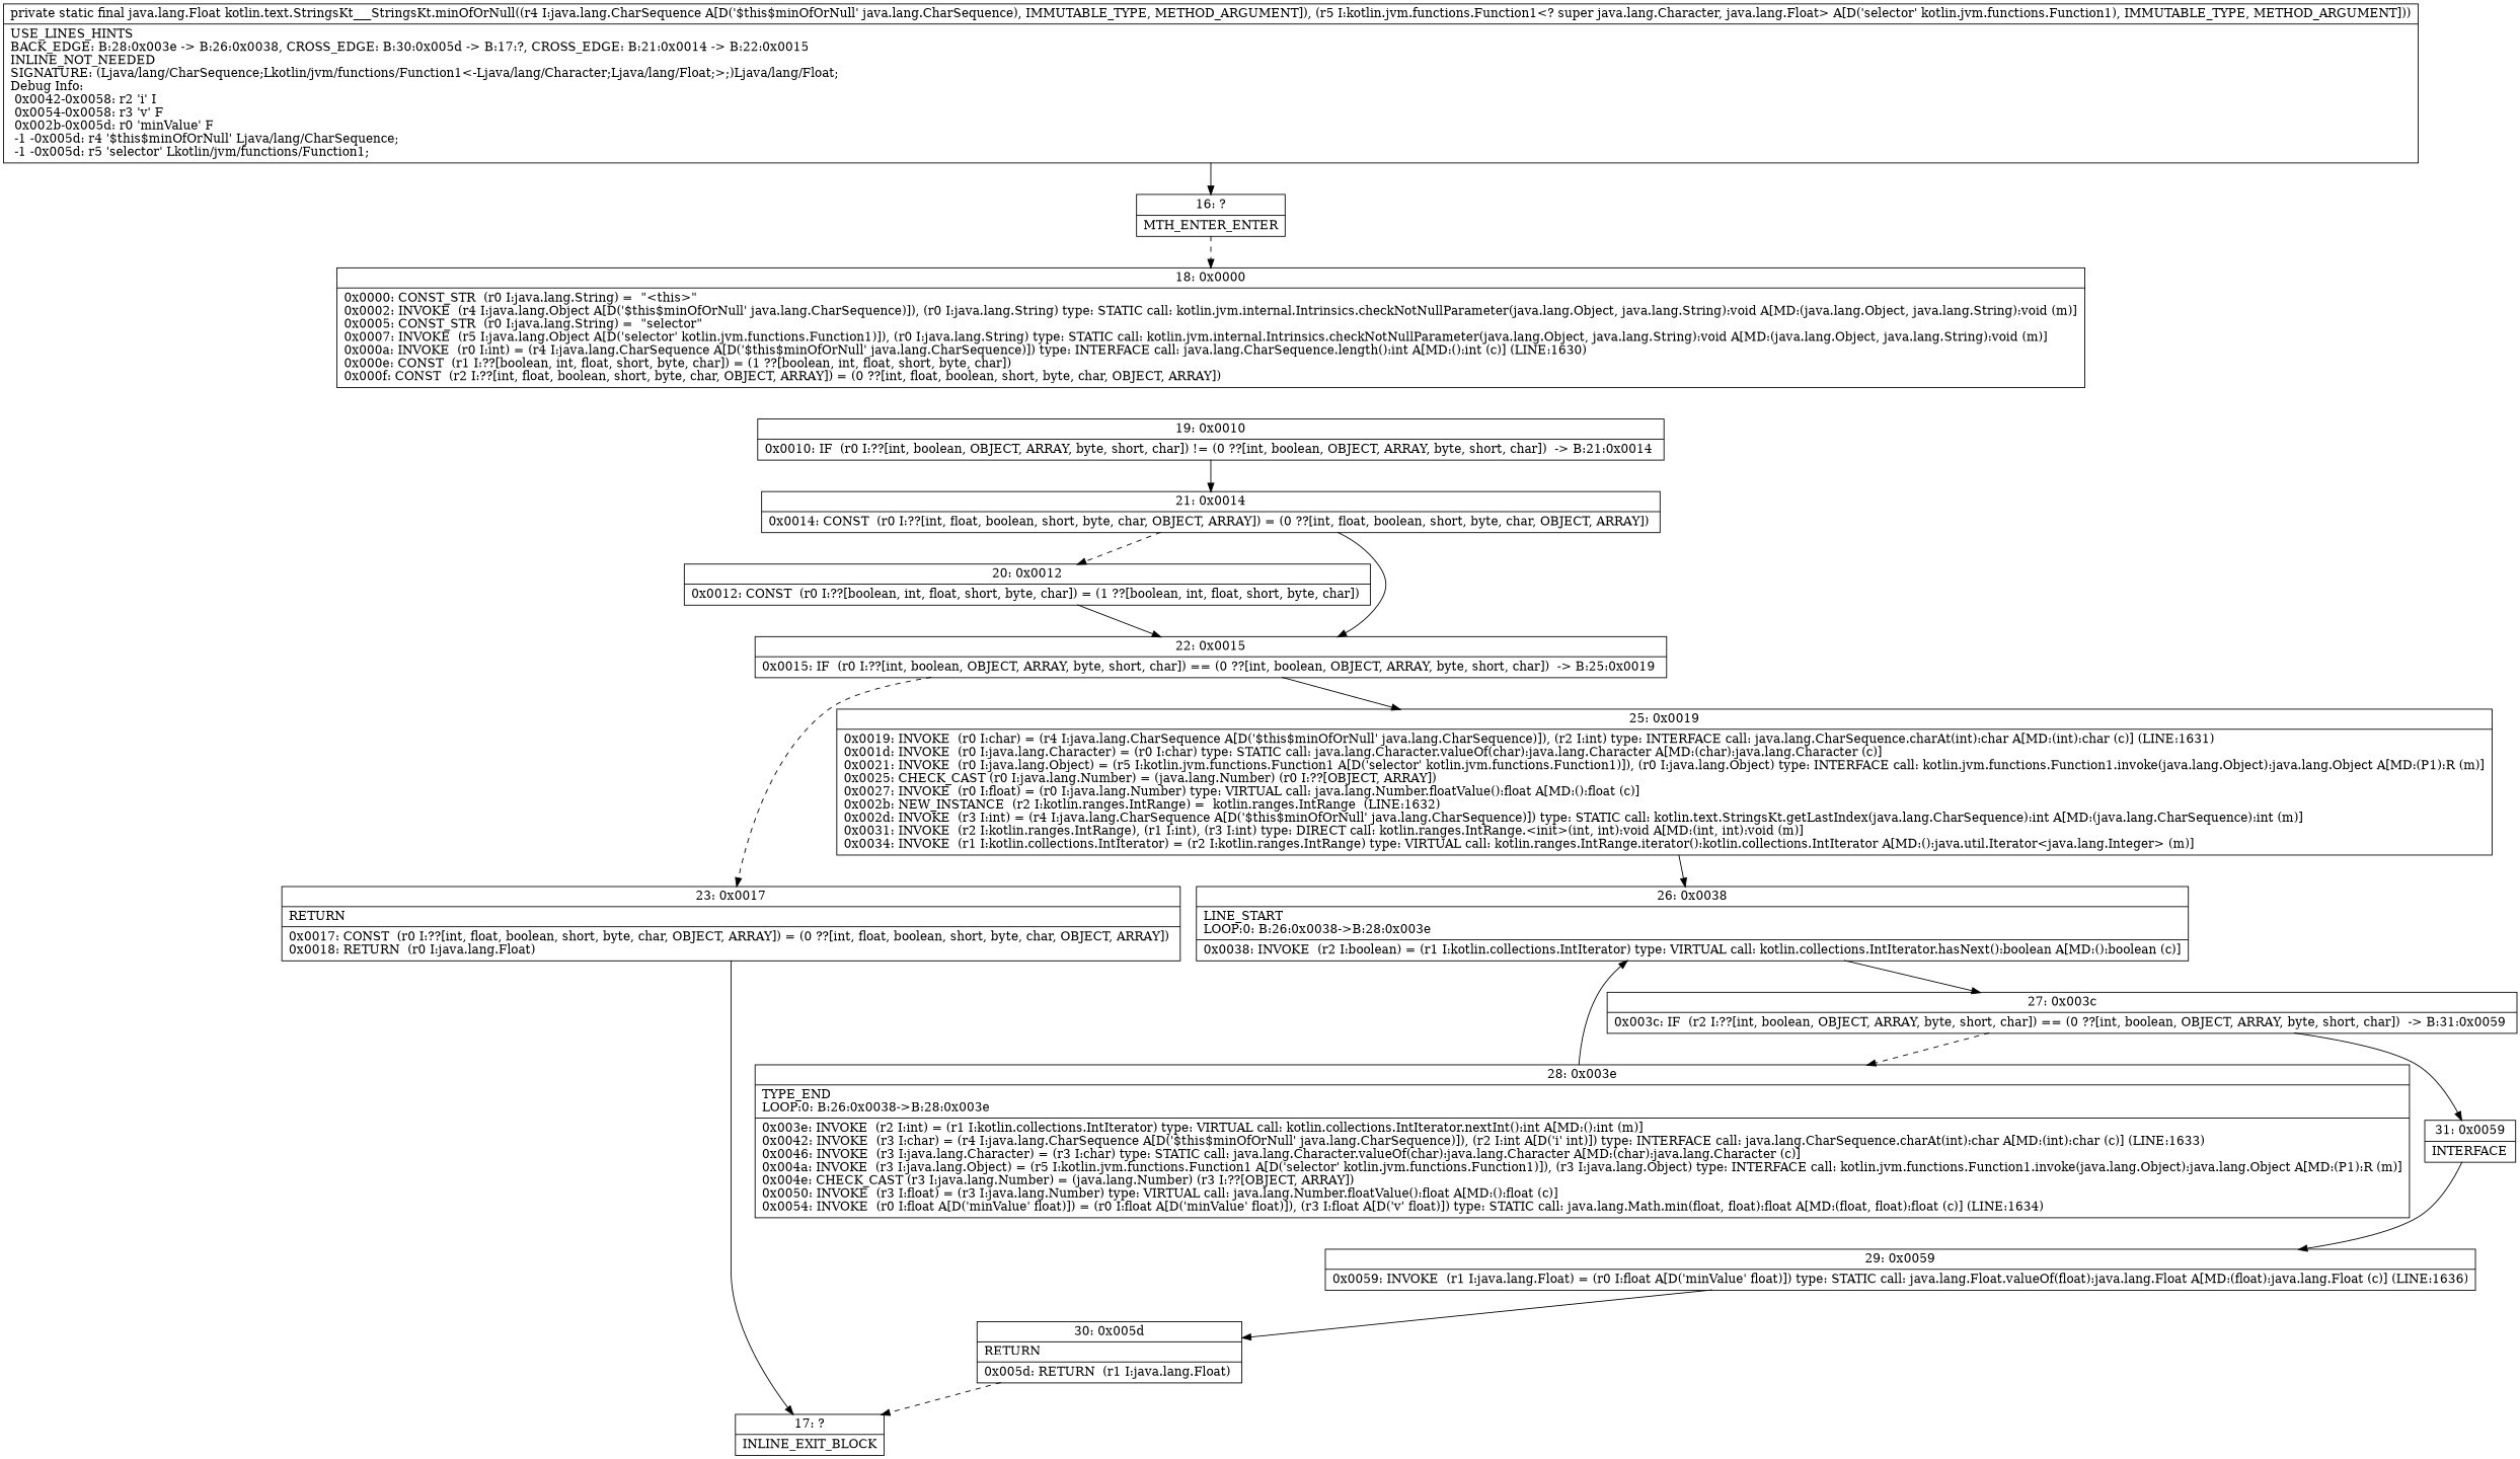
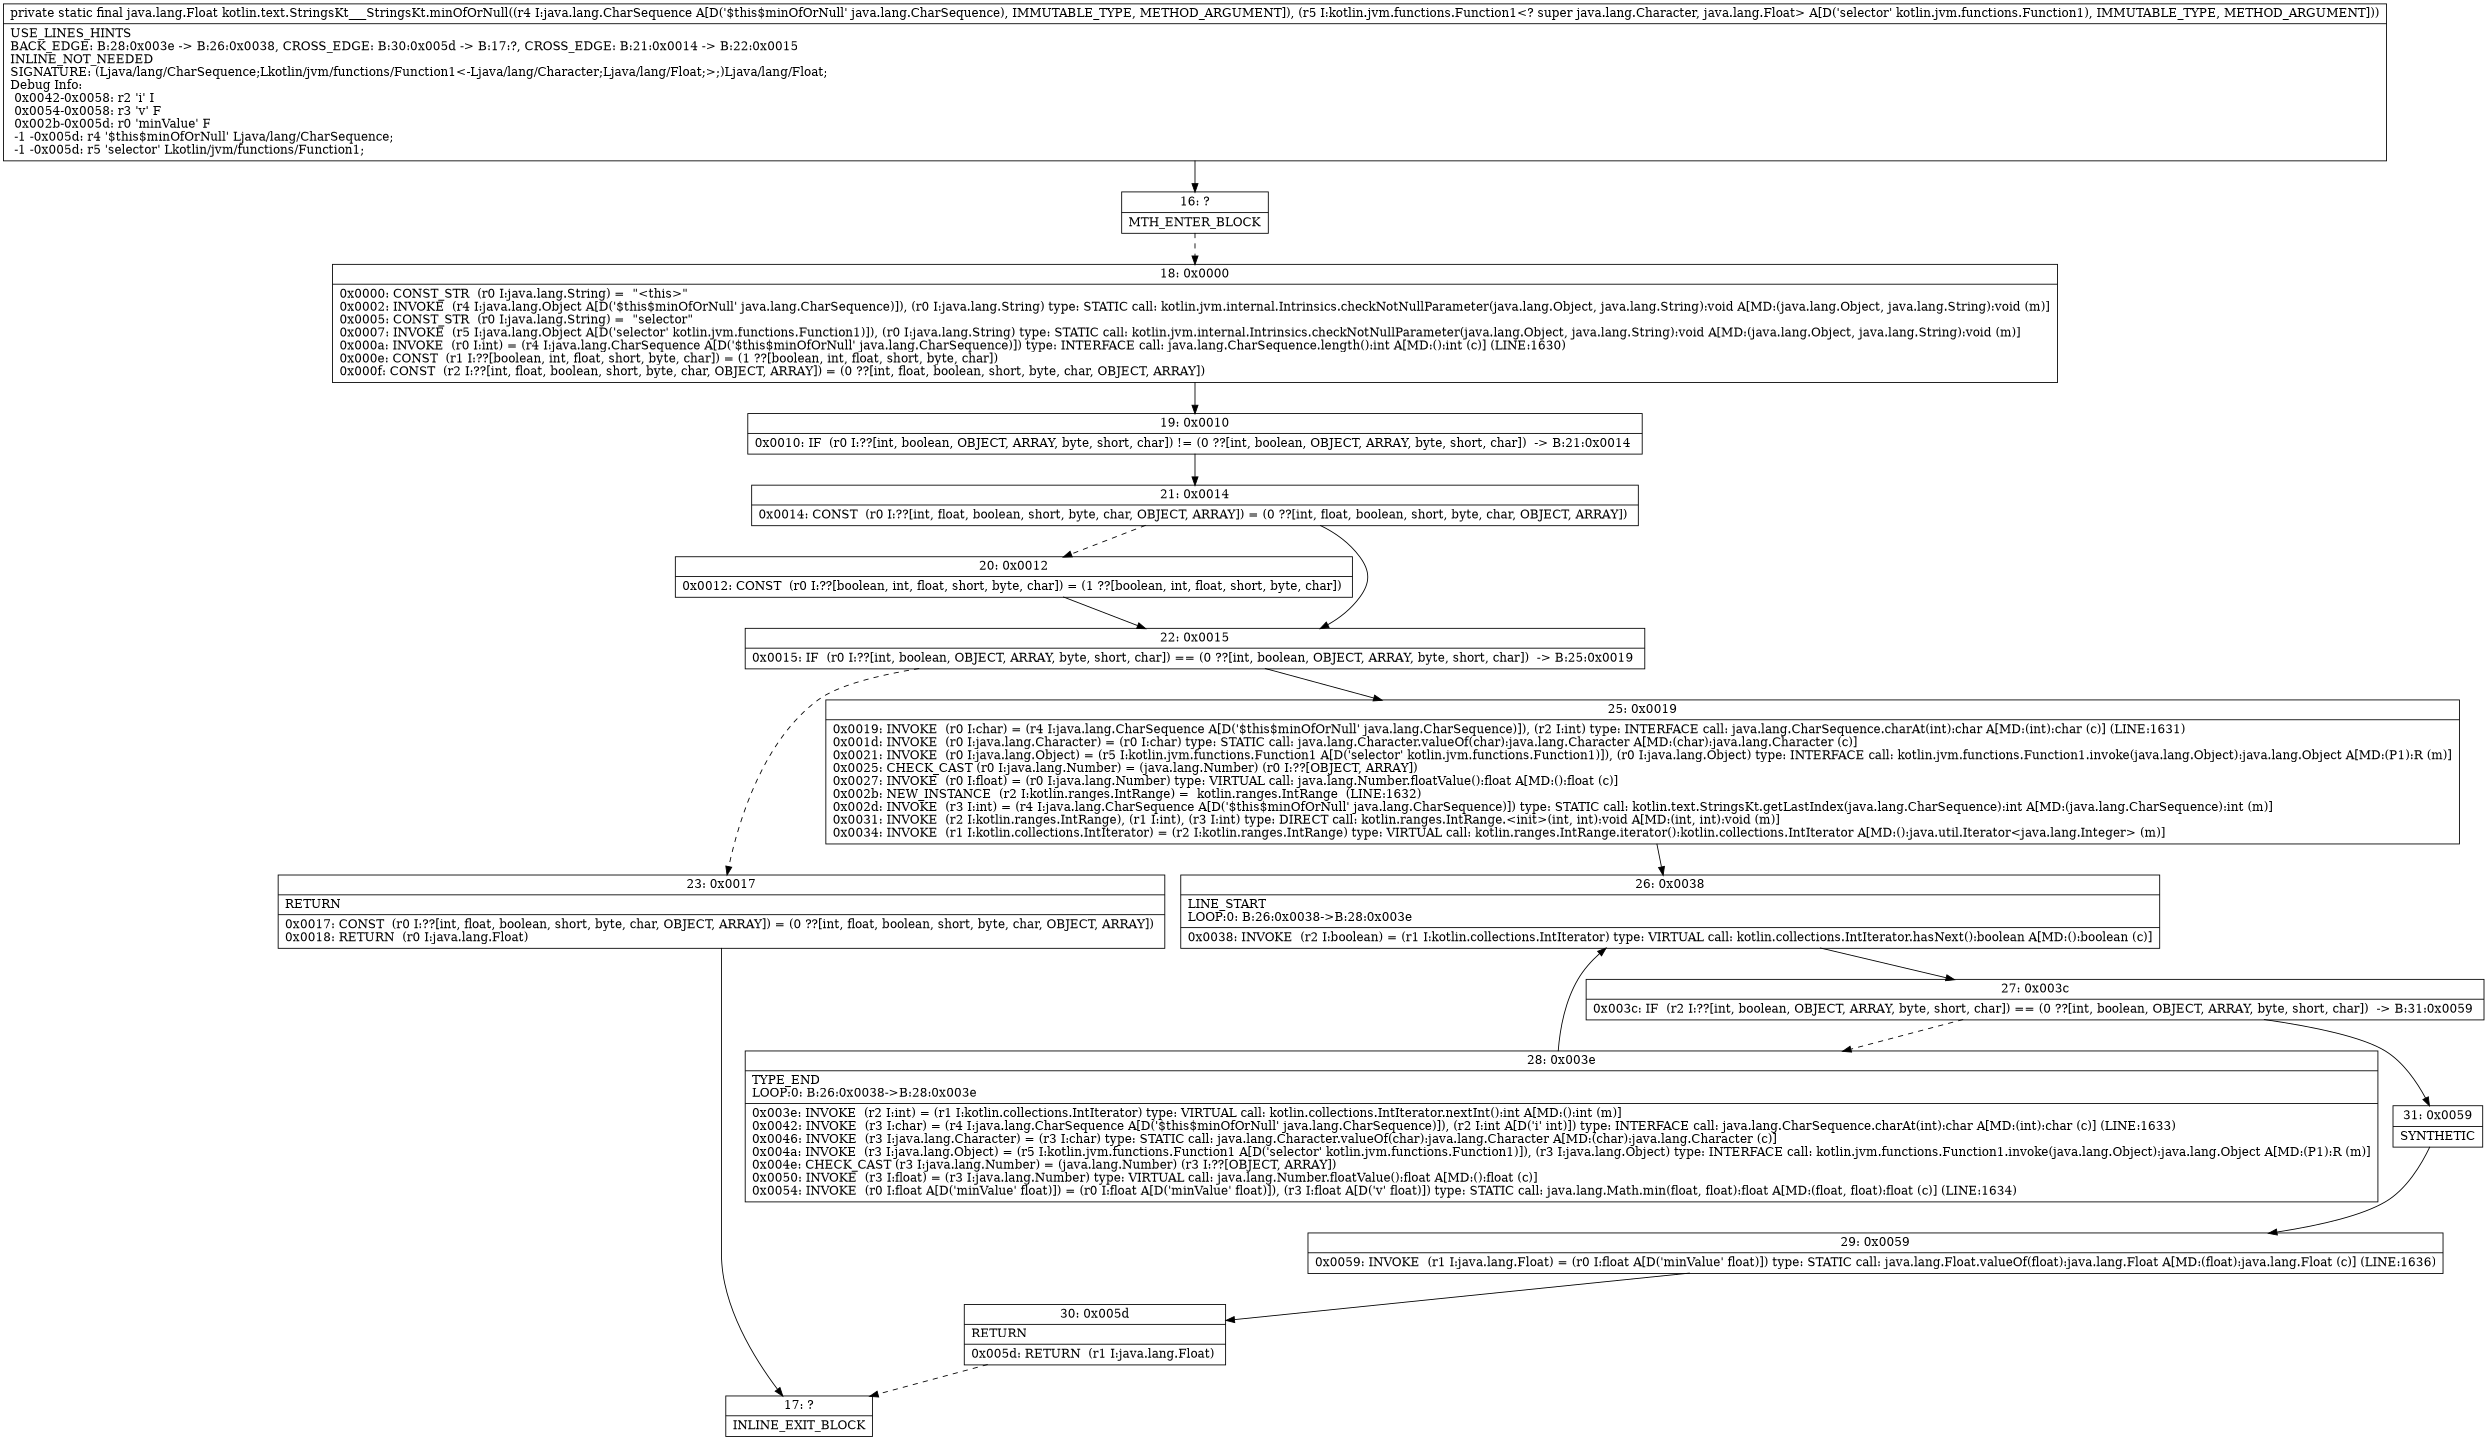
  digraph {
    node [shape=record]
-   n1 [label="{16\:\ ?|MTH_ENTER_ENTER\l}"]
+   n1 [label="{16\:\ ?|MTH_ENTER_BLOCK\l}"]
    n2 [label="{18\:\ 0x0000|0x0000: CONST_STR  (r0 I:java.lang.String) =  \"\<this\>\" \l0x0002: INVOKE  (r4 I:java.lang.Object A[D('$this$minOfOrNull' java.lang.CharSequence)]), (r0 I:java.lang.String) type: STATIC call: kotlin.jvm.internal.Intrinsics.checkNotNullParameter(java.lang.Object, java.lang.String):void A[MD:(java.lang.Object, java.lang.String):void (m)]\l0x0005: CONST_STR  (r0 I:java.lang.String) =  \"selector\" \l0x0007: INVOKE  (r5 I:java.lang.Object A[D('selector' kotlin.jvm.functions.Function1)]), (r0 I:java.lang.String) type: STATIC call: kotlin.jvm.internal.Intrinsics.checkNotNullParameter(java.lang.Object, java.lang.String):void A[MD:(java.lang.Object, java.lang.String):void (m)]\l0x000a: INVOKE  (r0 I:int) = (r4 I:java.lang.CharSequence A[D('$this$minOfOrNull' java.lang.CharSequence)]) type: INTERFACE call: java.lang.CharSequence.length():int A[MD:():int (c)] (LINE:1630)\l0x000e: CONST  (r1 I:??[boolean, int, float, short, byte, char]) = (1 ??[boolean, int, float, short, byte, char]) \l0x000f: CONST  (r2 I:??[int, float, boolean, short, byte, char, OBJECT, ARRAY]) = (0 ??[int, float, boolean, short, byte, char, OBJECT, ARRAY]) \l}"]
    n3 [label="{19\:\ 0x0010|0x0010: IF  (r0 I:??[int, boolean, OBJECT, ARRAY, byte, short, char]) != (0 ??[int, boolean, OBJECT, ARRAY, byte, short, char])  \-\> B:21:0x0014 \l}"]
    n4 [label="{21\:\ 0x0014|0x0014: CONST  (r0 I:??[int, float, boolean, short, byte, char, OBJECT, ARRAY]) = (0 ??[int, float, boolean, short, byte, char, OBJECT, ARRAY]) \l}"]
    n5 [label="{20\:\ 0x0012|0x0012: CONST  (r0 I:??[boolean, int, float, short, byte, char]) = (1 ??[boolean, int, float, short, byte, char]) \l}"]
    n6 [label="{22\:\ 0x0015|0x0015: IF  (r0 I:??[int, boolean, OBJECT, ARRAY, byte, short, char]) == (0 ??[int, boolean, OBJECT, ARRAY, byte, short, char])  \-\> B:25:0x0019 \l}"]
    n7 [label="{23\:\ 0x0017|RETURN\l|0x0017: CONST  (r0 I:??[int, float, boolean, short, byte, char, OBJECT, ARRAY]) = (0 ??[int, float, boolean, short, byte, char, OBJECT, ARRAY]) \l0x0018: RETURN  (r0 I:java.lang.Float) \l}"]
    n8 [label="{25\:\ 0x0019|0x0019: INVOKE  (r0 I:char) = (r4 I:java.lang.CharSequence A[D('$this$minOfOrNull' java.lang.CharSequence)]), (r2 I:int) type: INTERFACE call: java.lang.CharSequence.charAt(int):char A[MD:(int):char (c)] (LINE:1631)\l0x001d: INVOKE  (r0 I:java.lang.Character) = (r0 I:char) type: STATIC call: java.lang.Character.valueOf(char):java.lang.Character A[MD:(char):java.lang.Character (c)]\l0x0021: INVOKE  (r0 I:java.lang.Object) = (r5 I:kotlin.jvm.functions.Function1 A[D('selector' kotlin.jvm.functions.Function1)]), (r0 I:java.lang.Object) type: INTERFACE call: kotlin.jvm.functions.Function1.invoke(java.lang.Object):java.lang.Object A[MD:(P1):R (m)]\l0x0025: CHECK_CAST (r0 I:java.lang.Number) = (java.lang.Number) (r0 I:??[OBJECT, ARRAY]) \l0x0027: INVOKE  (r0 I:float) = (r0 I:java.lang.Number) type: VIRTUAL call: java.lang.Number.floatValue():float A[MD:():float (c)]\l0x002b: NEW_INSTANCE  (r2 I:kotlin.ranges.IntRange) =  kotlin.ranges.IntRange  (LINE:1632)\l0x002d: INVOKE  (r3 I:int) = (r4 I:java.lang.CharSequence A[D('$this$minOfOrNull' java.lang.CharSequence)]) type: STATIC call: kotlin.text.StringsKt.getLastIndex(java.lang.CharSequence):int A[MD:(java.lang.CharSequence):int (m)]\l0x0031: INVOKE  (r2 I:kotlin.ranges.IntRange), (r1 I:int), (r3 I:int) type: DIRECT call: kotlin.ranges.IntRange.\<init\>(int, int):void A[MD:(int, int):void (m)]\l0x0034: INVOKE  (r1 I:kotlin.collections.IntIterator) = (r2 I:kotlin.ranges.IntRange) type: VIRTUAL call: kotlin.ranges.IntRange.iterator():kotlin.collections.IntIterator A[MD:():java.util.Iterator\<java.lang.Integer\> (m)]\l}"]
    n9 [label="{17\:\ ?|INLINE_EXIT_BLOCK\l}"]
    n10 [label="{26\:\ 0x0038|LINE_START\lLOOP:0: B:26:0x0038\-\>B:28:0x003e\l|0x0038: INVOKE  (r2 I:boolean) = (r1 I:kotlin.collections.IntIterator) type: VIRTUAL call: kotlin.collections.IntIterator.hasNext():boolean A[MD:():boolean (c)]\l}"]
    n11 [label="{27\:\ 0x003c|0x003c: IF  (r2 I:??[int, boolean, OBJECT, ARRAY, byte, short, char]) == (0 ??[int, boolean, OBJECT, ARRAY, byte, short, char])  \-\> B:31:0x0059 \l}"]
    n12 [label="{28\:\ 0x003e|TYPE_END\lLOOP:0: B:26:0x0038\-\>B:28:0x003e\l|0x003e: INVOKE  (r2 I:int) = (r1 I:kotlin.collections.IntIterator) type: VIRTUAL call: kotlin.collections.IntIterator.nextInt():int A[MD:():int (m)]\l0x0042: INVOKE  (r3 I:char) = (r4 I:java.lang.CharSequence A[D('$this$minOfOrNull' java.lang.CharSequence)]), (r2 I:int A[D('i' int)]) type: INTERFACE call: java.lang.CharSequence.charAt(int):char A[MD:(int):char (c)] (LINE:1633)\l0x0046: INVOKE  (r3 I:java.lang.Character) = (r3 I:char) type: STATIC call: java.lang.Character.valueOf(char):java.lang.Character A[MD:(char):java.lang.Character (c)]\l0x004a: INVOKE  (r3 I:java.lang.Object) = (r5 I:kotlin.jvm.functions.Function1 A[D('selector' kotlin.jvm.functions.Function1)]), (r3 I:java.lang.Object) type: INTERFACE call: kotlin.jvm.functions.Function1.invoke(java.lang.Object):java.lang.Object A[MD:(P1):R (m)]\l0x004e: CHECK_CAST (r3 I:java.lang.Number) = (java.lang.Number) (r3 I:??[OBJECT, ARRAY]) \l0x0050: INVOKE  (r3 I:float) = (r3 I:java.lang.Number) type: VIRTUAL call: java.lang.Number.floatValue():float A[MD:():float (c)]\l0x0054: INVOKE  (r0 I:float A[D('minValue' float)]) = (r0 I:float A[D('minValue' float)]), (r3 I:float A[D('v' float)]) type: STATIC call: java.lang.Math.min(float, float):float A[MD:(float, float):float (c)] (LINE:1634)\l}"]
-   n13 [label="{31\:\ 0x0059|INTERFACE\l}"]
+   n13 [label="{31\:\ 0x0059|SYNTHETIC\l}"]
    n14 [label="{29\:\ 0x0059|0x0059: INVOKE  (r1 I:java.lang.Float) = (r0 I:float A[D('minValue' float)]) type: STATIC call: java.lang.Float.valueOf(float):java.lang.Float A[MD:(float):java.lang.Float (c)] (LINE:1636)\l}"]
    n15 [label="{30\:\ 0x005d|RETURN\l|0x005d: RETURN  (r1 I:java.lang.Float) \l}"]
    n16 [label="{private static final java.lang.Float kotlin.text.StringsKt___StringsKt.minOfOrNull((r4 I:java.lang.CharSequence A[D('$this$minOfOrNull' java.lang.CharSequence), IMMUTABLE_TYPE, METHOD_ARGUMENT]), (r5 I:kotlin.jvm.functions.Function1\<? super java.lang.Character, java.lang.Float\> A[D('selector' kotlin.jvm.functions.Function1), IMMUTABLE_TYPE, METHOD_ARGUMENT]))  | USE_LINES_HINTS\lBACK_EDGE: B:28:0x003e \-\> B:26:0x0038, CROSS_EDGE: B:30:0x005d \-\> B:17:?, CROSS_EDGE: B:21:0x0014 \-\> B:22:0x0015\lINLINE_NOT_NEEDED\lSIGNATURE: (Ljava\/lang\/CharSequence;Lkotlin\/jvm\/functions\/Function1\<\-Ljava\/lang\/Character;Ljava\/lang\/Float;\>;)Ljava\/lang\/Float;\lDebug Info:\l  0x0042\-0x0058: r2 'i' I\l  0x0054\-0x0058: r3 'v' F\l  0x002b\-0x005d: r0 'minValue' F\l  \-1 \-0x005d: r4 '$this$minOfOrNull' Ljava\/lang\/CharSequence;\l  \-1 \-0x005d: r5 'selector' Lkotlin\/jvm\/functions\/Function1;\l}"]
    n1 -> n2 [style=dashed]
+   n2 -> n3
    n3 -> n4
    n4 -> n5 [style=dashed]
    n4 -> n6
    n5 -> n6
    n6 -> n7 [style=dashed]
    n6 -> n8
    n7 -> n9
    n8 -> n10
    n10 -> n11
    n11 -> n12 [style=dashed]
    n11 -> n13
    n12 -> n10
    n13 -> n14
    n14 -> n15
    n15 -> n9 [style=dashed]
    n16 -> n1
  }
